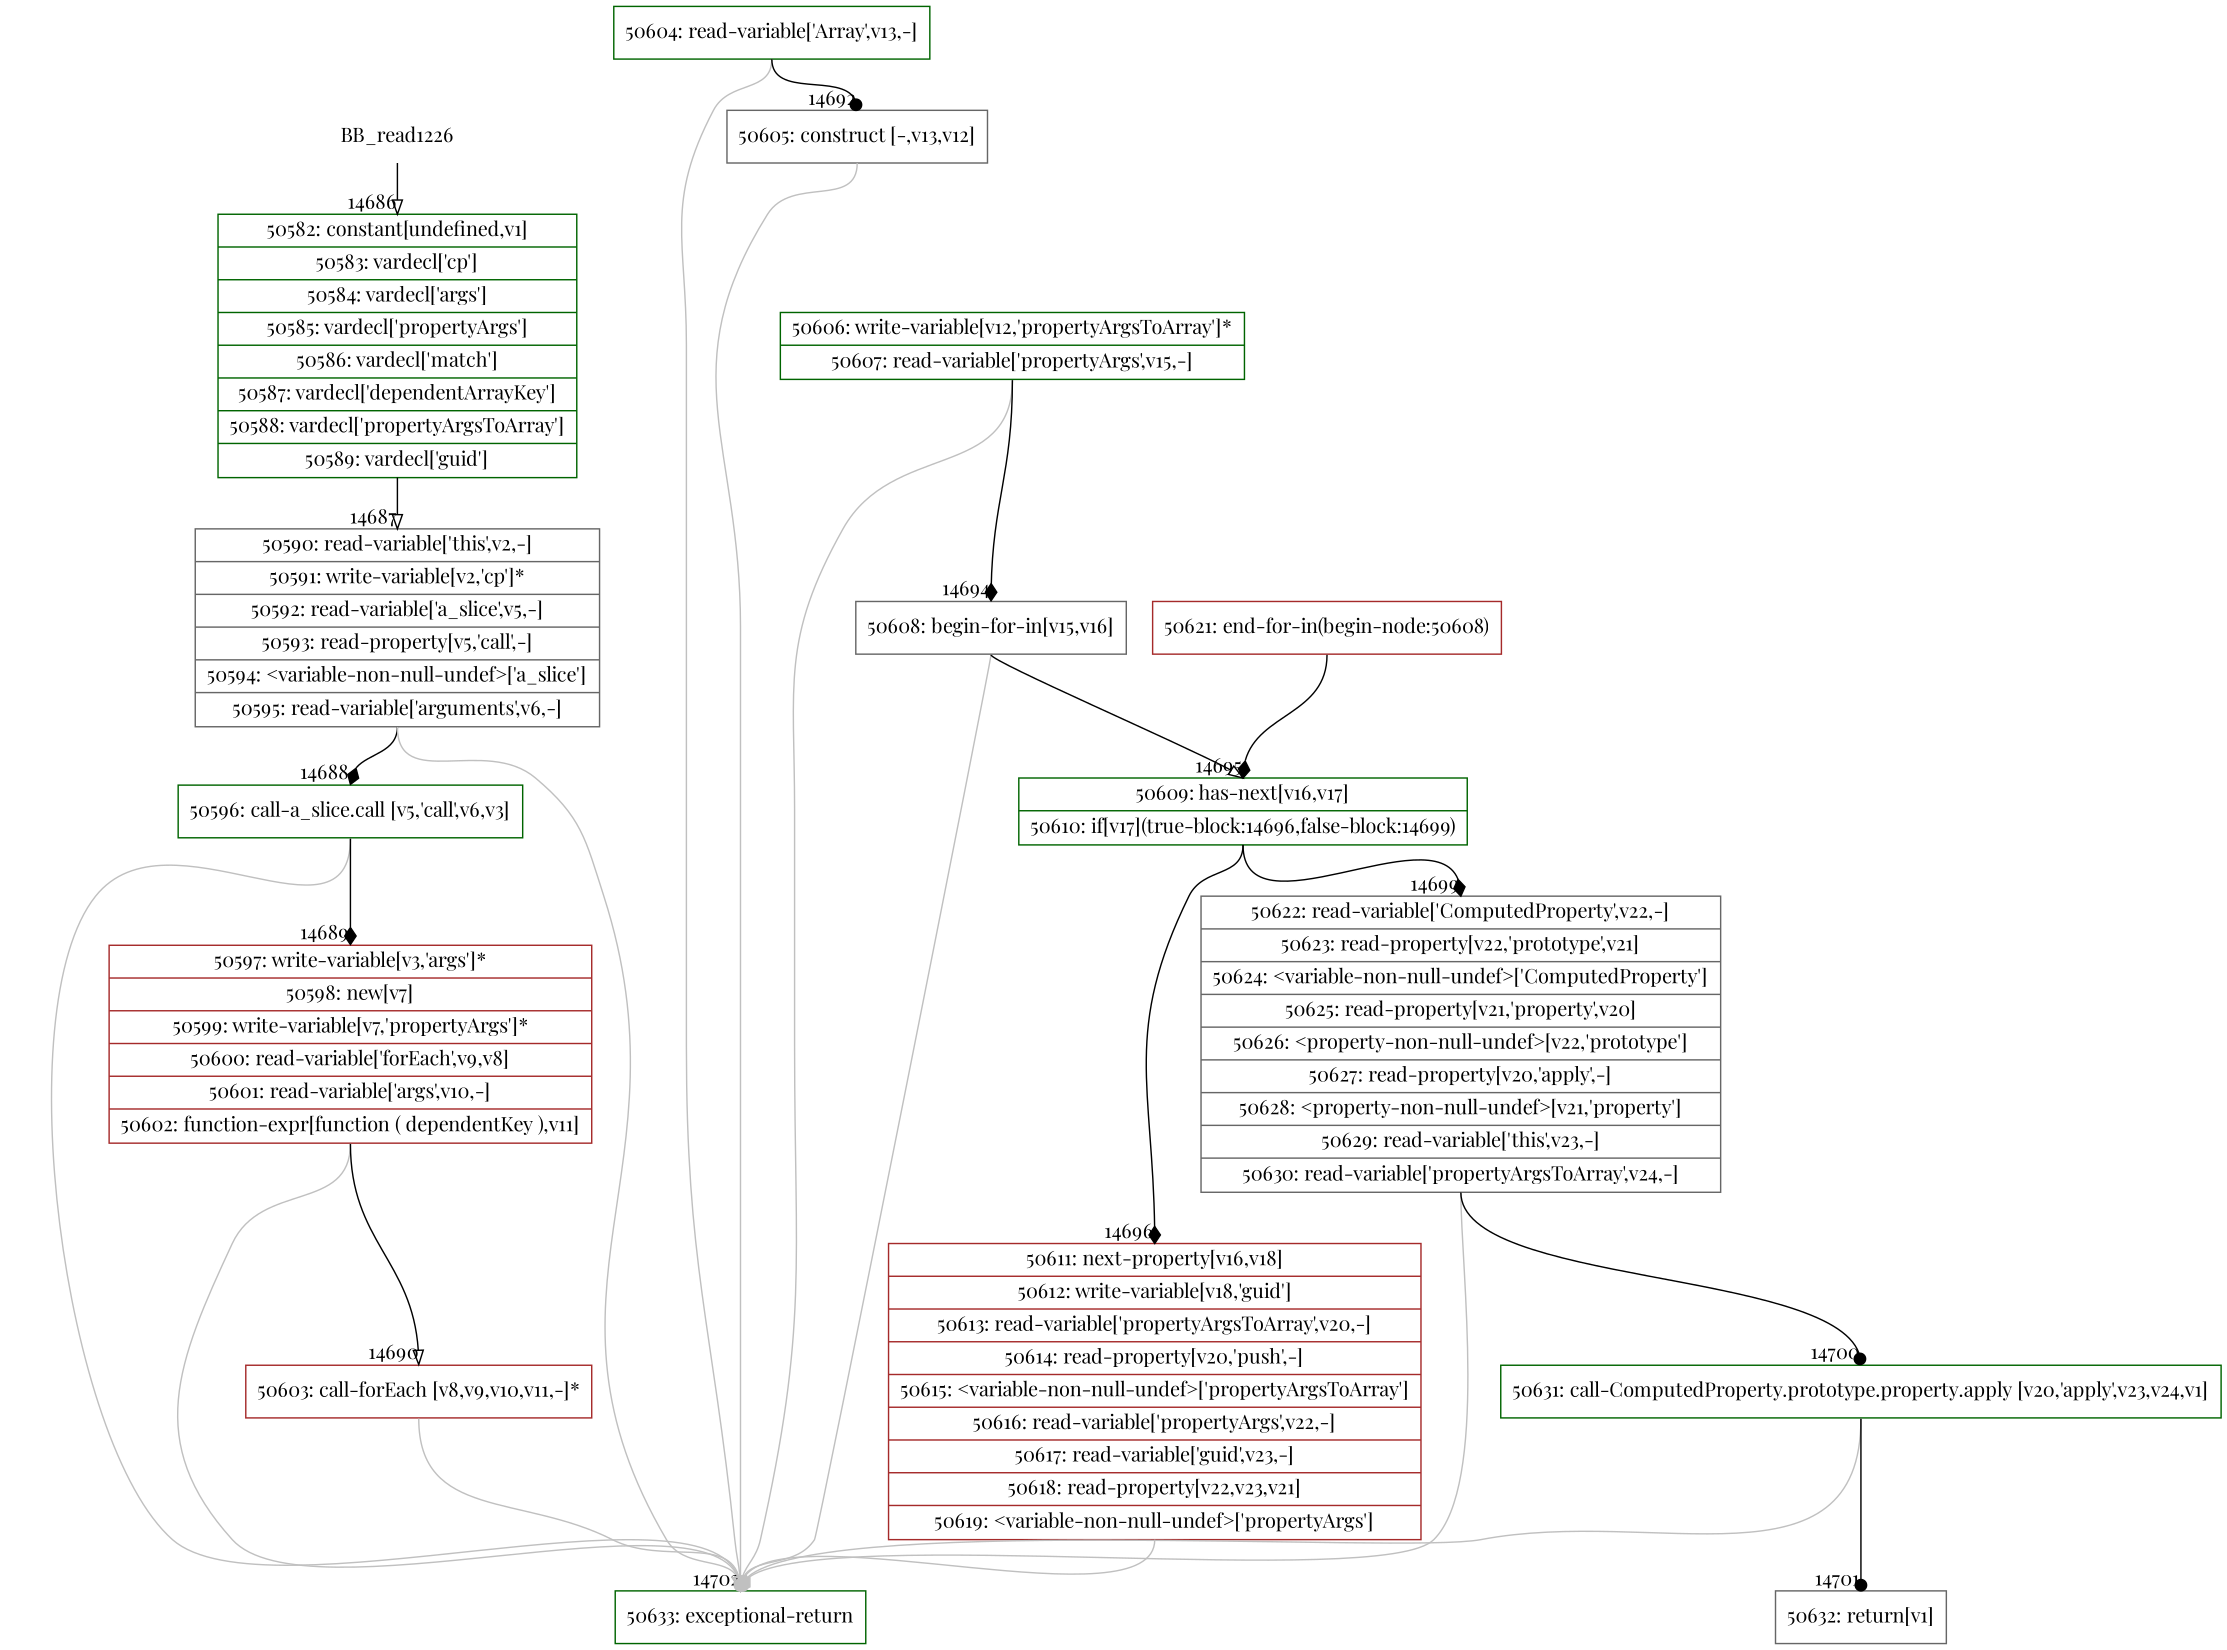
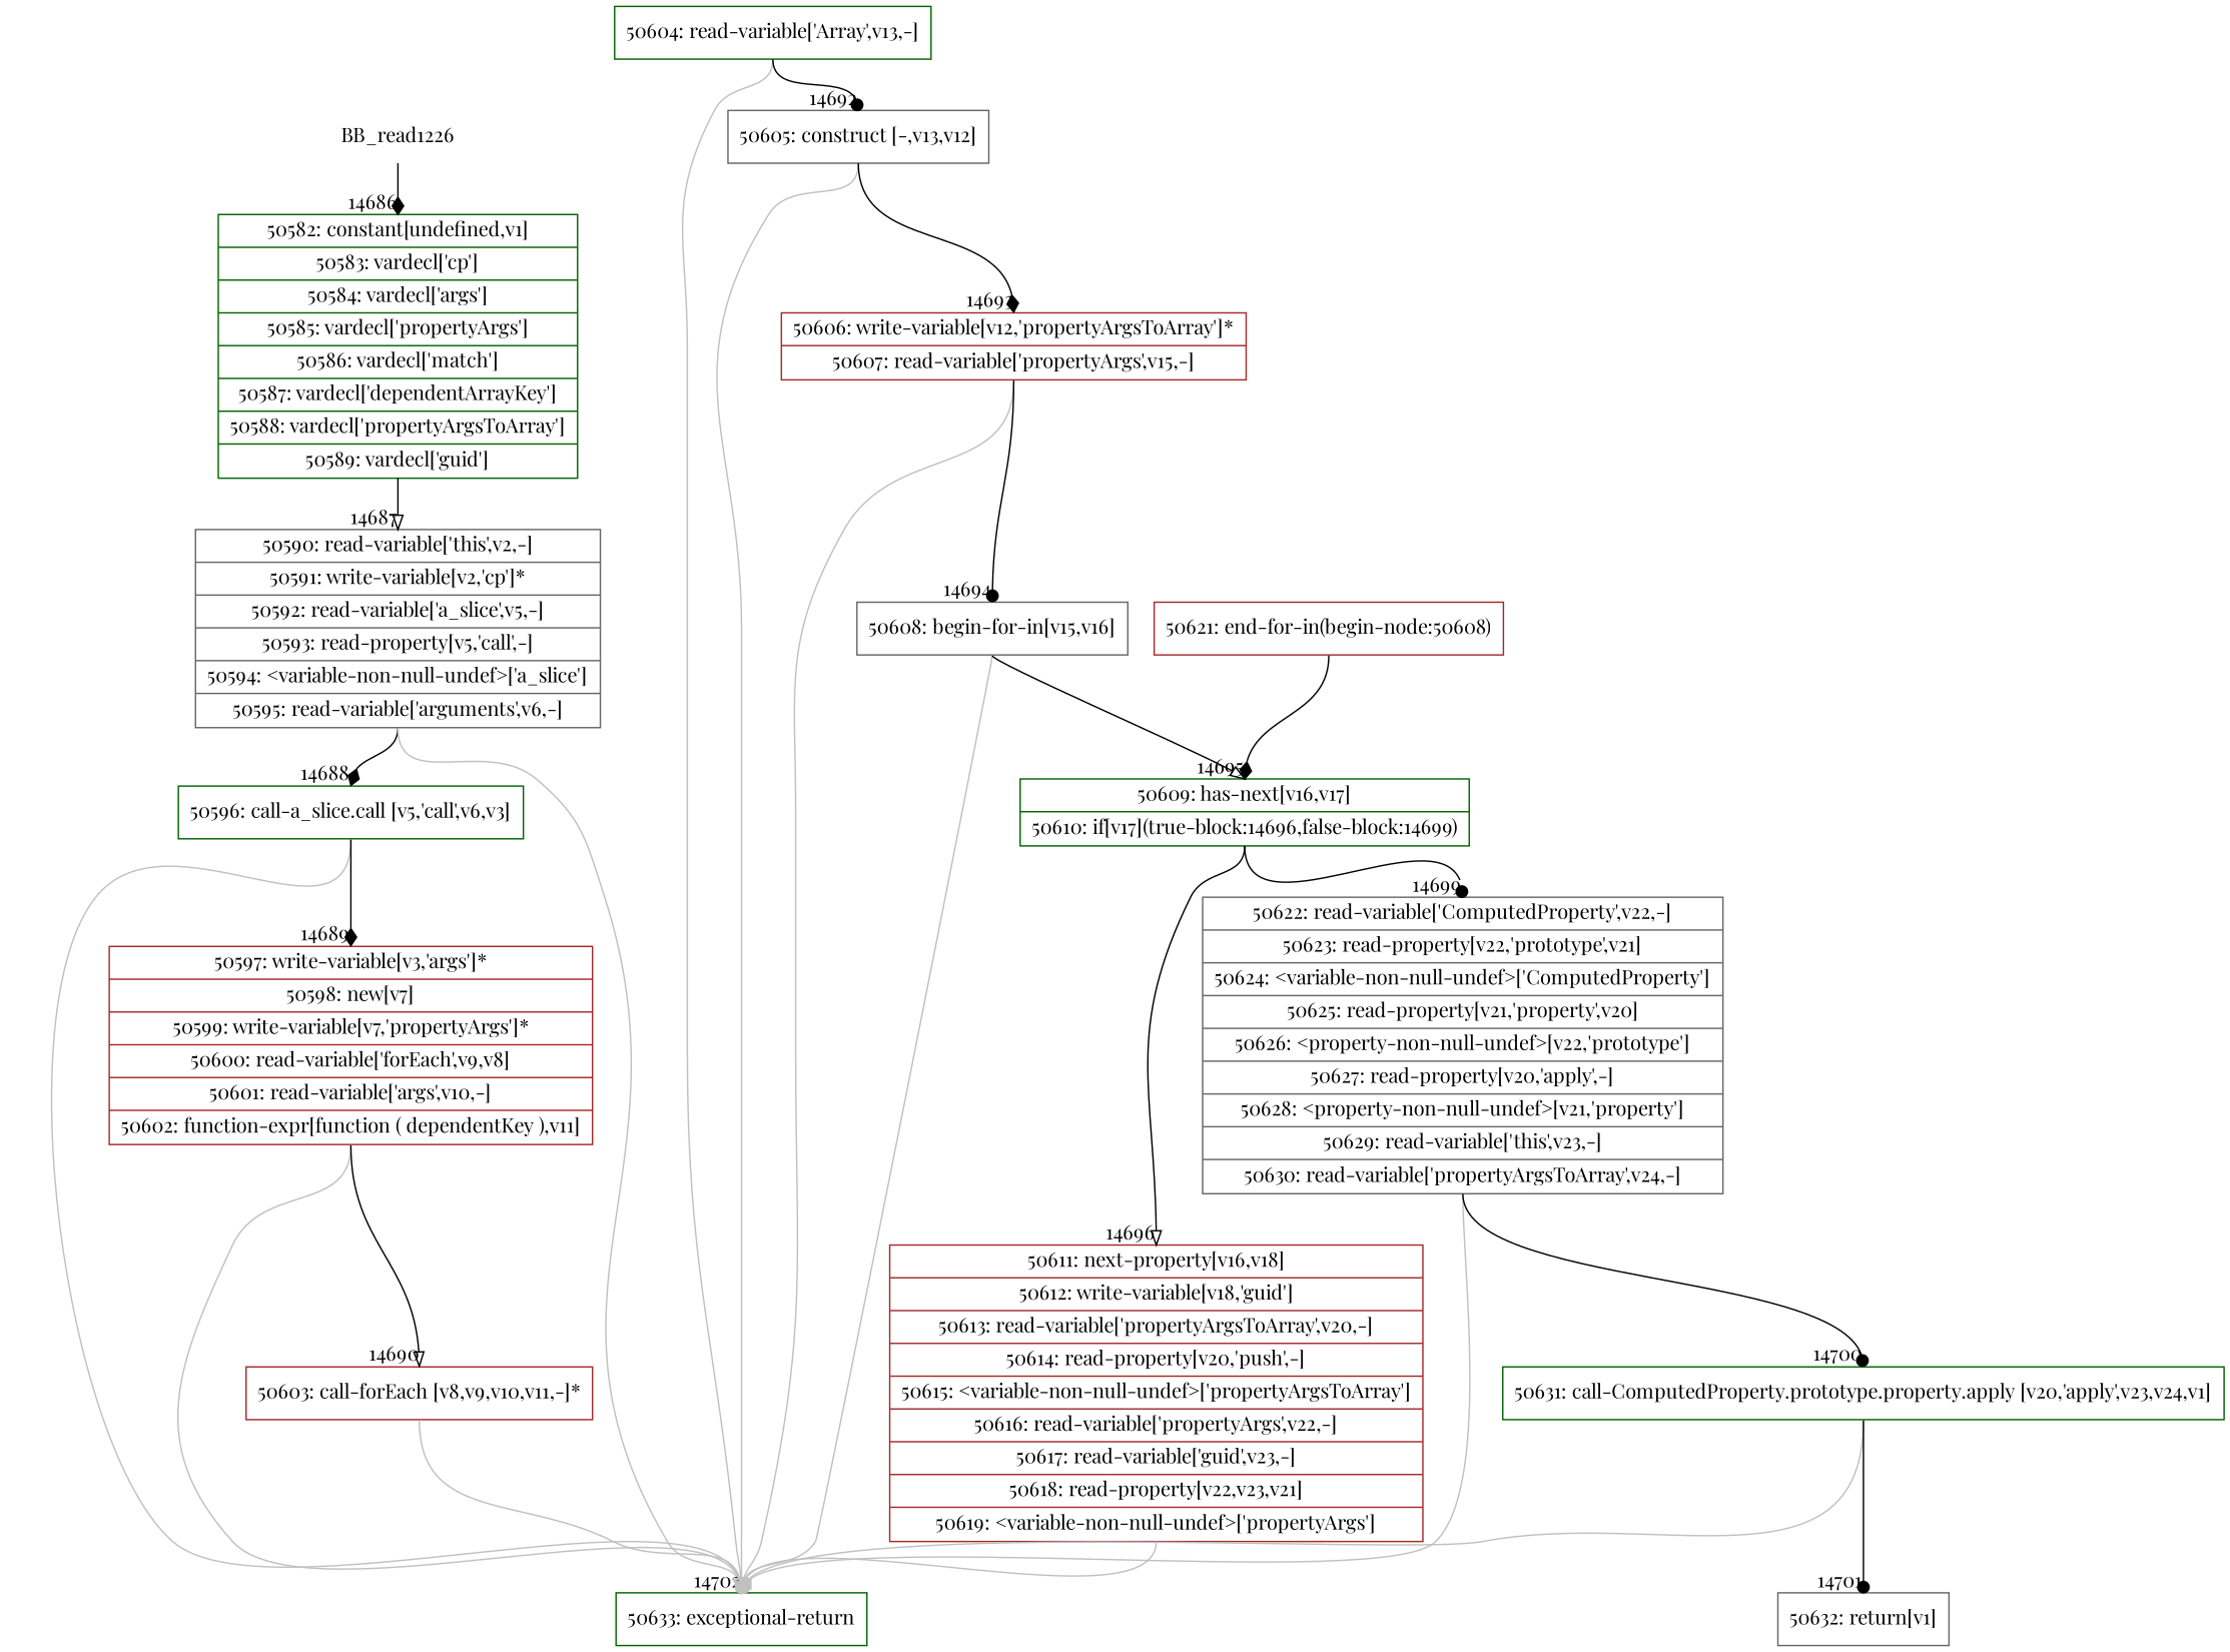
  digraph {
    fontname="Playfair Display"
    rankdir=TD
    node [color=darkgreen fontname="Playfair Display" shape=record]
    edge [arrowhead=onormal fontname="Playfair Display" headport=n tailport=s]
    n1 [color=gray40 label=BB_read1226 shape=none]
    n2 [label="{50582: constant[undefined,v1]|50583: vardecl['cp']|50584: vardecl['args']|50585: vardecl['propertyArgs']|50586: vardecl['match']|50587: vardecl['dependentArrayKey']|50588: vardecl['propertyArgsToArray']|50589: vardecl['guid']}"]
    n3 [color=gray40 label="{50590: read-variable['this',v2,-]|50591: write-variable[v2,'cp']*|50592: read-variable['a_slice',v5,-]|50593: read-property[v5,'call',-]|50594: \<variable-non-null-undef\>['a_slice']|50595: read-variable['arguments',v6,-]}"]
    n4 [label="{50596: call-a_slice.call [v5,'call',v6,v3]}"]
    n5 [label="{50633: exceptional-return}"]
    n6 [color=brown label="{50597: write-variable[v3,'args']*|50598: new[v7]|50599: write-variable[v7,'propertyArgs']*|50600: read-variable['forEach',v9,v8]|50601: read-variable['args',v10,-]|50602: function-expr[function ( dependentKey ),v11]}"]
    n7 [color=brown label="{50603: call-forEach [v8,v9,v10,v11,-]*}"]
    n8 [label="{50604: read-variable['Array',v13,-]}"]
    n9 [color=gray40 label="{50605: construct [-,v13,v12]}"]
-   n10 [label="{50606: write-variable[v12,'propertyArgsToArray']*|50607: read-variable['propertyArgs',v15,-]}"]
+   n10 [color=brown label="{50606: write-variable[v12,'propertyArgsToArray']*|50607: read-variable['propertyArgs',v15,-]}"]
    n11 [color=gray40 label="{50608: begin-for-in[v15,v16]}"]
    n12 [label="{50609: has-next[v16,v17]|50610: if[v17](true-block:14696,false-block:14699)}"]
    n13 [color=brown label="{50611: next-property[v16,v18]|50612: write-variable[v18,'guid']|50613: read-variable['propertyArgsToArray',v20,-]|50614: read-property[v20,'push',-]|50615: \<variable-non-null-undef\>['propertyArgsToArray']|50616: read-variable['propertyArgs',v22,-]|50617: read-variable['guid',v23,-]|50618: read-property[v22,v23,v21]|50619: \<variable-non-null-undef\>['propertyArgs']}"]
    n14 [color=gray40 label="{50622: read-variable['ComputedProperty',v22,-]|50623: read-property[v22,'prototype',v21]|50624: \<variable-non-null-undef\>['ComputedProperty']|50625: read-property[v21,'property',v20]|50626: \<property-non-null-undef\>[v22,'prototype']|50627: read-property[v20,'apply',-]|50628: \<property-non-null-undef\>[v21,'property']|50629: read-variable['this',v23,-]|50630: read-variable['propertyArgsToArray',v24,-]}"]
    n15 [label="{50631: call-ComputedProperty.prototype.property.apply [v20,'apply',v23,v24,v1]}"]
    n16 [color=gray40 label="{50632: return[v1]}"]
    n17 [color=brown label="{50621: end-for-in(begin-node:50608)}"]
-   n1 -> n2 [headlabel="    14686"]
+   n1 -> n2 [arrowhead=diamond headlabel="    14686"]
    n2 -> n3 [headlabel="      14687"]
    n3 -> n4 [arrowhead=diamond headlabel="      14688"]
    n3 -> n5 [color=gray headlabel="      14702"]
    n4 -> n5 [color=gray]
    n4 -> n6 [arrowhead=diamond headlabel="      14689"]
    n6 -> n5 [color=gray]
    n6 -> n7 [headlabel="      14690"]
    n7 -> n5 [arrowhead=dot color=gray]
    n8 -> n5 [color=gray]
    n8 -> n9 [arrowhead=dot headlabel="      14692"]
    n9 -> n5 [arrowhead=dot color=gray]
+   n9 -> n10 [arrowhead=diamond headlabel="      14693"]
    n10 -> n5 [color=gray]
-   n10 -> n11 [arrowhead=diamond headlabel="      14694"]
+   n10 -> n11 [arrowhead=dot headlabel="      14694"]
    n11 -> n5 [arrowhead=diamond color=gray]
    n11 -> n12 [headlabel="      14695"]
-   n12 -> n13 [arrowhead=diamond headlabel="      14696"]
-   n12 -> n14 [arrowhead=diamond headlabel="      14699"]
+   n12 -> n13 [headlabel="      14696"]
+   n12 -> n14 [arrowhead=dot headlabel="      14699"]
    n13 -> n5 [arrowhead=diamond color=gray]
    n14 -> n5 [arrowhead=diamond color=gray]
    n14 -> n15 [arrowhead=dot headlabel="      14700"]
    n15 -> n5 [arrowhead=dot color=gray]
    n15 -> n16 [arrowhead=dot headlabel="      14701"]
    n17 -> n12 [arrowhead=diamond]
  }
